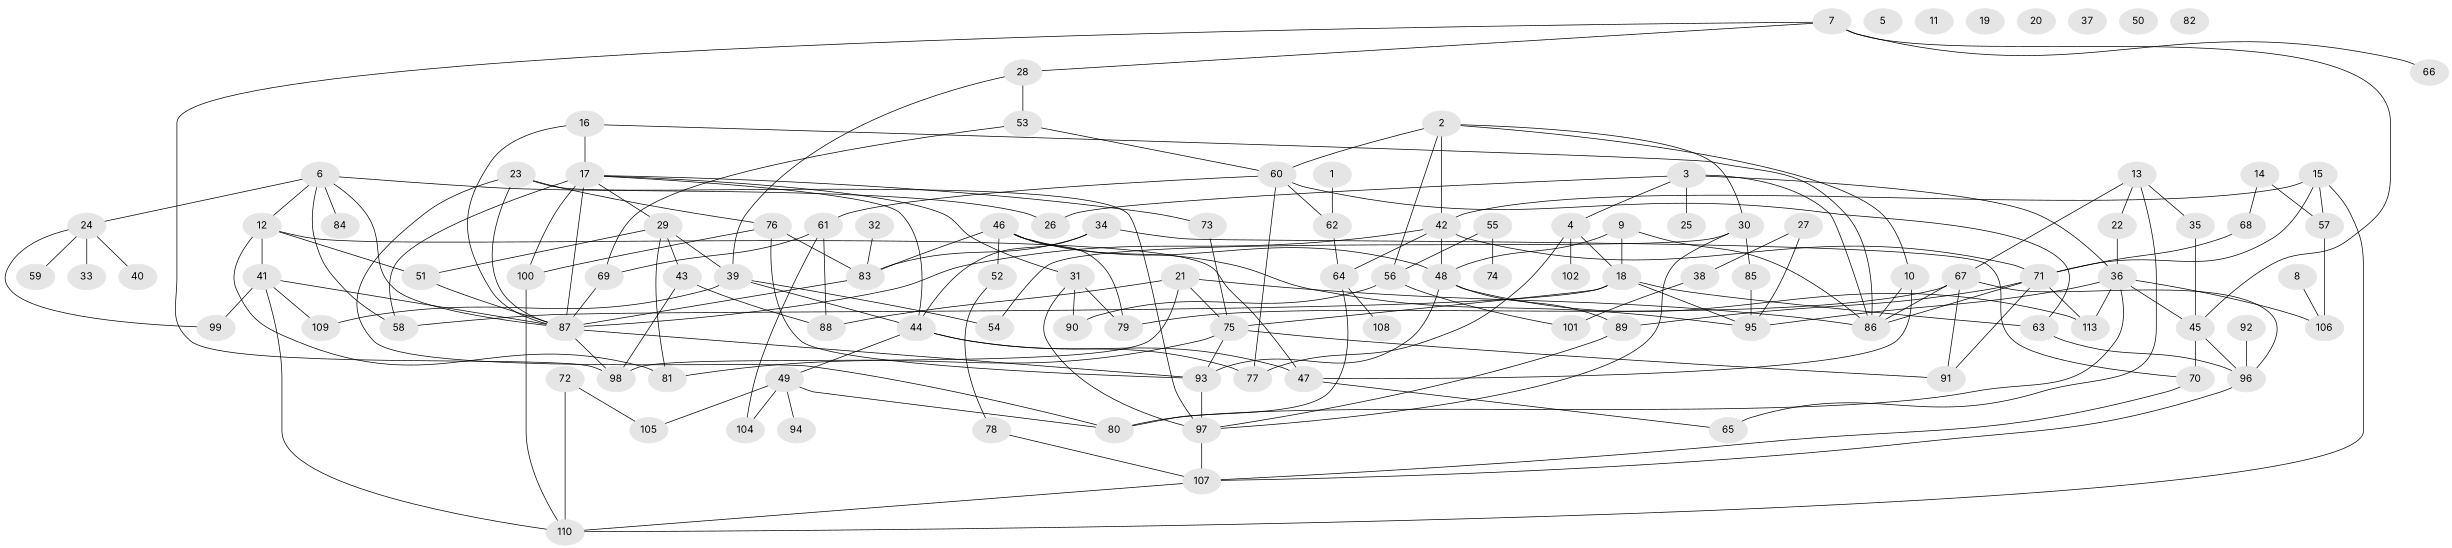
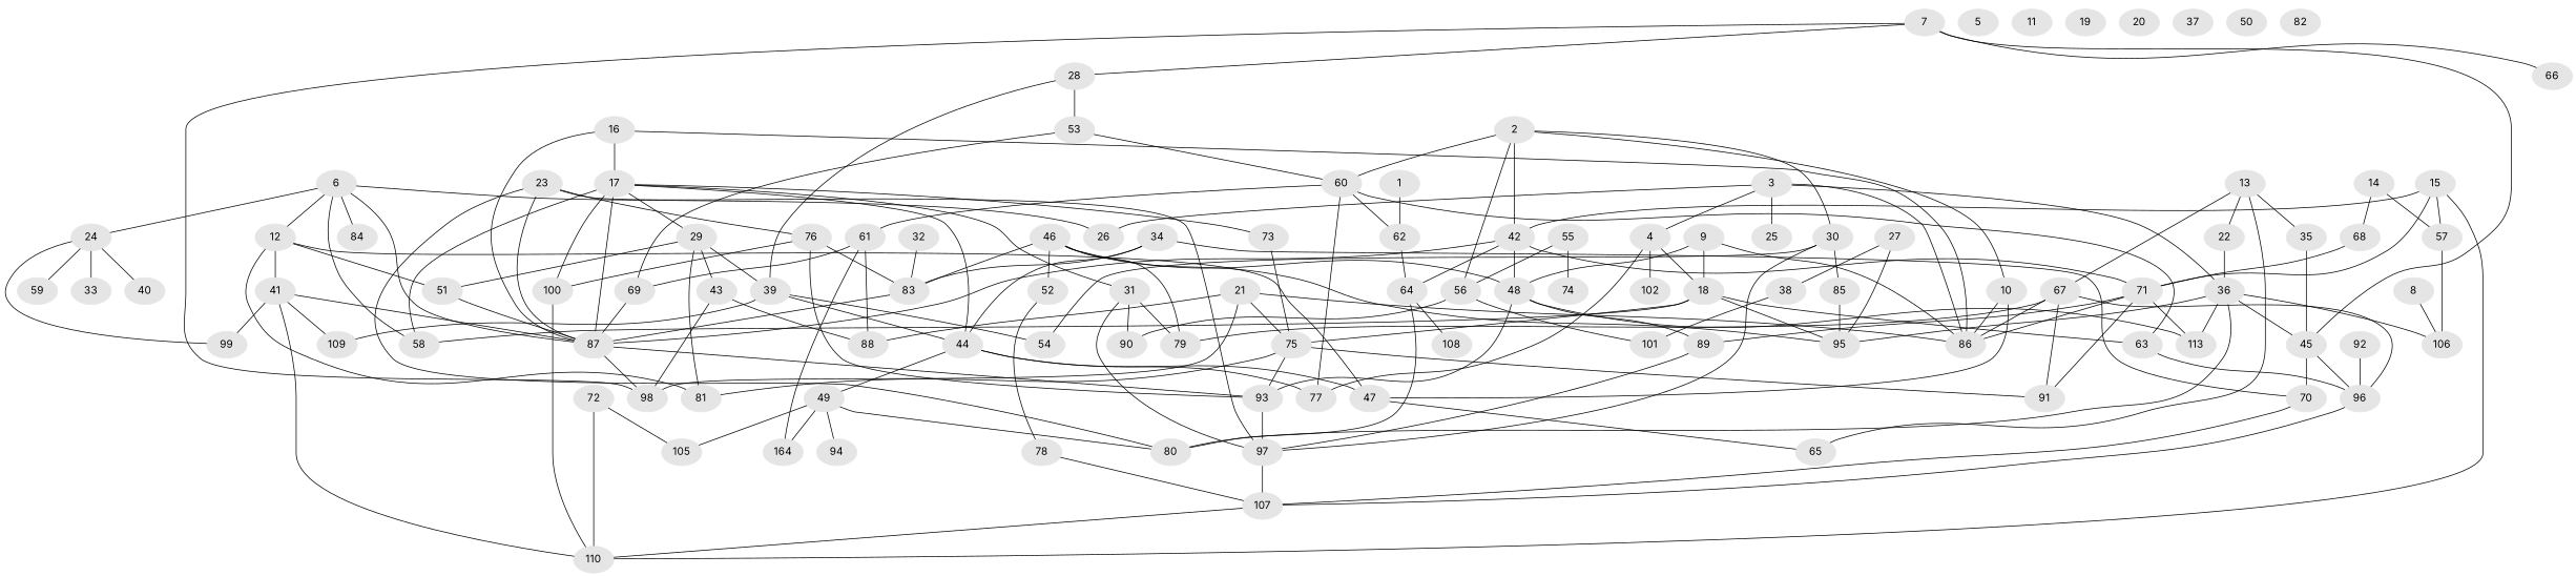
  graph {
    fontname=Inter
    node [color=gray90 fontname=Inter style=filled]
    edge [fontname=Inter]
    1
    62
    64
    2
    10
    30
    42
    56
    60
    86
    47
    97
    54
    85
    87
    48
    71
    90
    101
    77
    63
    61
    3
    4
    25
    26
    36
    18
    102
    45
    106
    95
    80
    n34 [label=113]
    58
    75
    5
    6
    12
    24
    84
    41
    51
    81
    33
    40
    59
    99
    98
    93
    7
    28
    66
    39
    53
    70
    96
    8
    9
    89
    65
    11
    110
    109
    13
    22
    35
    67
    79
    91
    14
    57
    68
    15
    16
    17
    29
    31
    44
    73
    100
    43
    49
    19
    20
    21
    88
    23
    76
    83
    107
    27
    38
    69
    32
    34
    37
    108
    94
-   104
+   104 [label=164]
    105
    46
    52
    78
    50
    55
    74
    72
    82
    92
    1 -- 62
    62 -- 64
    64 -- 80
    64 -- 108
    2 -- 10
    2 -- 30
    2 -- 42
    2 -- 56
    2 -- 60
    10 -- 86
    10 -- 47
    30 -- 97
    30 -- 54
    30 -- 85
    42 -- 64
    42 -- 87
    42 -- 48
    42 -- 71
    56 -- 90
    56 -- 101
    60 -- 62
    60 -- 77
    60 -- 63
    60 -- 61
    47 -- 65
    97 -- 107
    85 -- 95
    87 -- 98
    87 -- 93
    48 -- n34
    48 -- 93
    48 -- 89
    71 -- 86
    71 -- n34
    71 -- 89
    71 -- 91
    63 -- 96
    61 -- 88
    61 -- 69
    61 -- 104
    3 -- 86
    3 -- 4
    3 -- 25
    3 -- 26
    3 -- 36
    4 -- 77
    4 -- 18
    4 -- 102
    36 -- 45
    36 -- 106
    36 -- 95
    36 -- 80
    36 -- n34
    18 -- 63
    18 -- 95
    18 -- 58
    18 -- 75
    45 -- 70
    45 -- 96
    75 -- 81
    75 -- 93
    75 -- 91
    6 -- 87
    6 -- 26
    6 -- 58
    6 -- 12
    6 -- 24
    6 -- 84
    12 -- 47
    12 -- 41
    12 -- 51
    12 -- 81
    24 -- 33
    24 -- 40
    24 -- 59
    24 -- 99
    41 -- 87
    41 -- 99
    41 -- 110
    41 -- 109
    51 -- 87
    93 -- 97
    7 -- 45
    7 -- 98
    7 -- 28
    7 -- 66
    28 -- 39
    28 -- 53
    39 -- 54
    39 -- 109
    39 -- 44
    53 -- 60
    53 -- 69
    70 -- 107
    96 -- 107
    8 -- 106
    9 -- 86
    9 -- 48
    9 -- 18
    89 -- 97
    13 -- 65
    13 -- 22
    13 -- 35
    13 -- 67
    22 -- 36
    35 -- 45
    67 -- 86
    67 -- 96
    67 -- 79
    67 -- 91
    14 -- 57
    14 -- 68
    57 -- 106
    68 -- 71
    15 -- 42
    15 -- 71
    15 -- 110
    15 -- 57
    16 -- 86
    16 -- 87
    16 -- 17
    17 -- 87
    17 -- 58
    17 -- 29
    17 -- 31
    17 -- 44
    17 -- 73
    17 -- 100
    29 -- 51
    29 -- 81
    29 -- 39
    29 -- 43
    31 -- 97
    31 -- 90
    31 -- 79
    44 -- 47
    44 -- 77
    44 -- 49
    73 -- 75
    100 -- 110
    43 -- 98
    43 -- 88
    49 -- 80
    49 -- 94
    49 -- 104
    49 -- 105
    21 -- 86
    21 -- 75
    21 -- 98
    21 -- 88
    23 -- 97
    23 -- 87
    23 -- 80
    23 -- 76
    76 -- 93
    76 -- 100
    76 -- 83
    83 -- 87
    107 -- 110
    27 -- 95
    27 -- 38
    38 -- 101
    69 -- 87
    32 -- 83
    34 -- 70
    34 -- 44
    34 -- 83
    46 -- 48
    46 -- 95
    46 -- 79
    46 -- 83
    46 -- 52
    52 -- 78
    78 -- 107
    55 -- 56
    55 -- 74
    72 -- 110
    72 -- 105
    92 -- 96
  }
